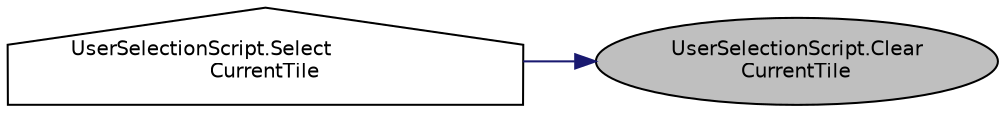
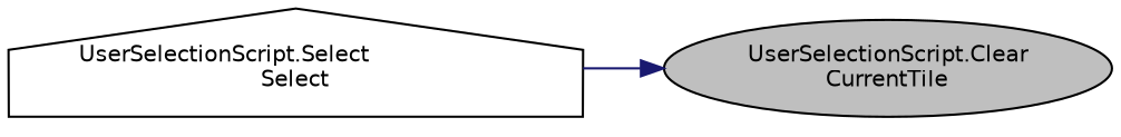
  digraph {
    rankdir=RL
    node [color=black fontname=Helvetica fontsize=10 style=filled]
    n1 [fillcolor=grey75 fontcolor=black height=0.2 label="UserSelectionScript.Clear\lCurrentTile" shape=ellipse width=0.4]
-   n2 [fillcolor=white height=0.2 label="UserSelectionScript.Select\lCurrentTile" shape=house width=0.4]
+   n2 [fillcolor=white height=0.2 label="UserSelectionScript.Select\lSelect" shape=house width=0.4]
    n1 -> n2 [color=midnightblue dir=back fontname=Helvetica fontsize=10 labelfontname=Helvetica labelfontsize=10 style=solid]
  }
